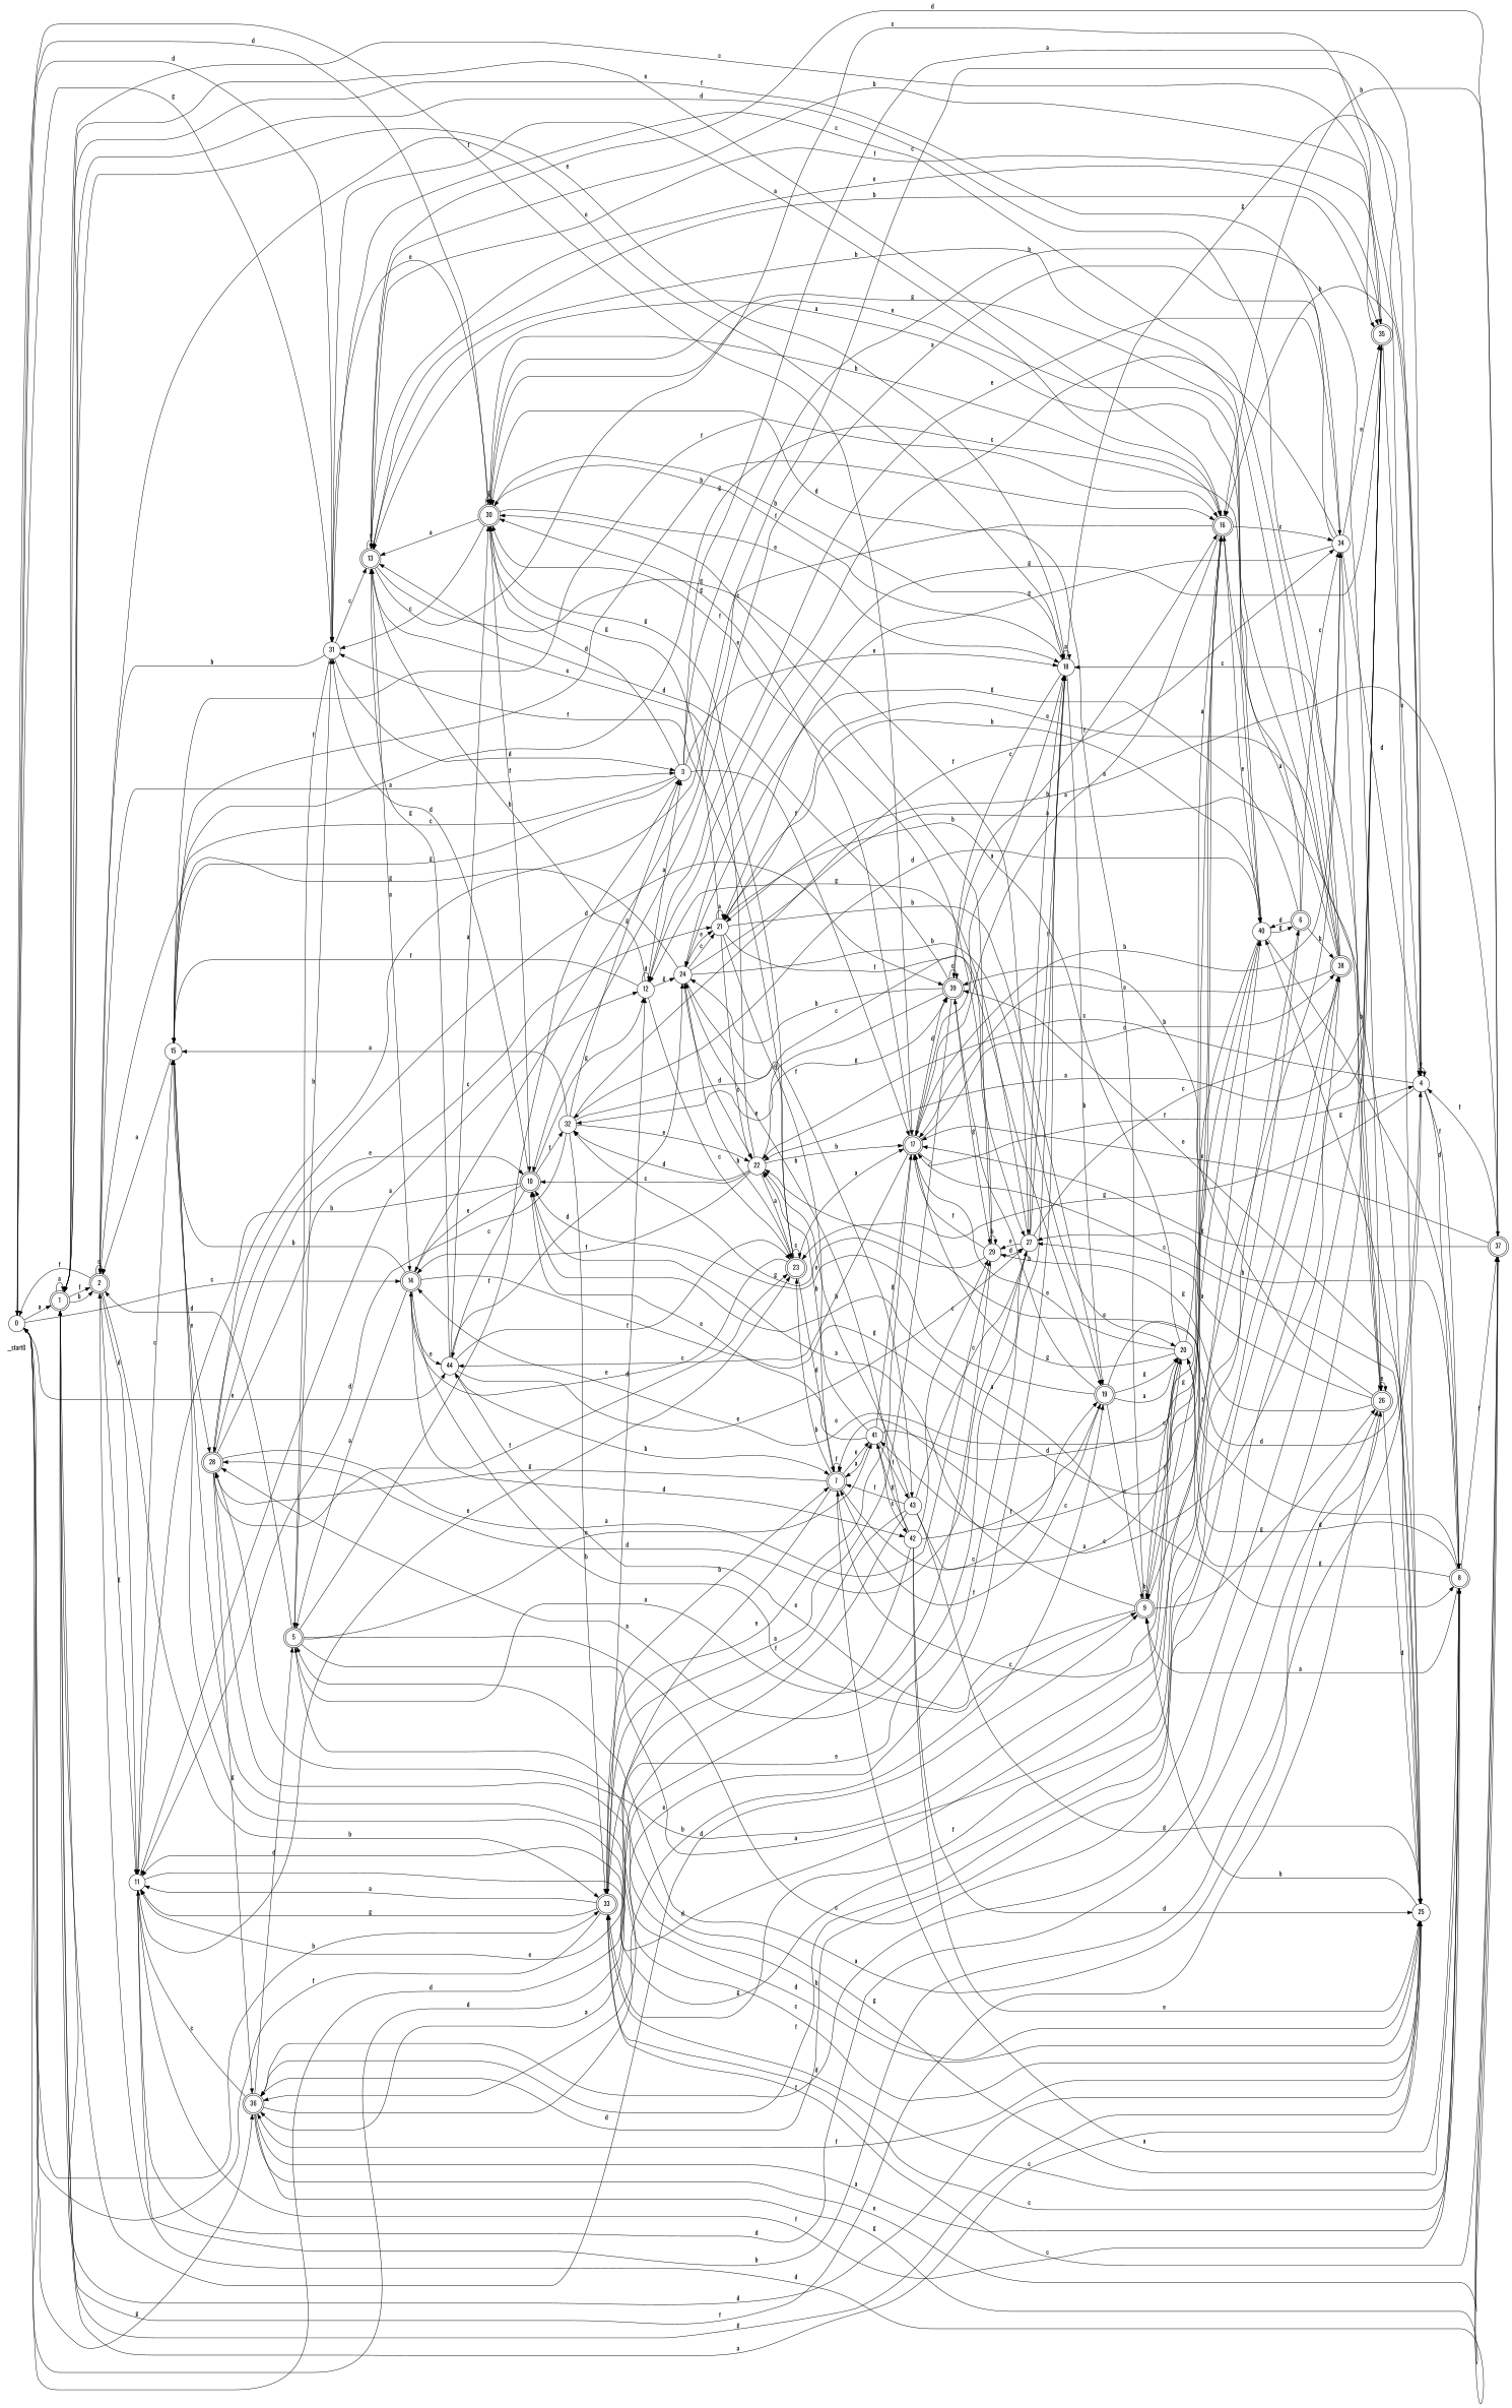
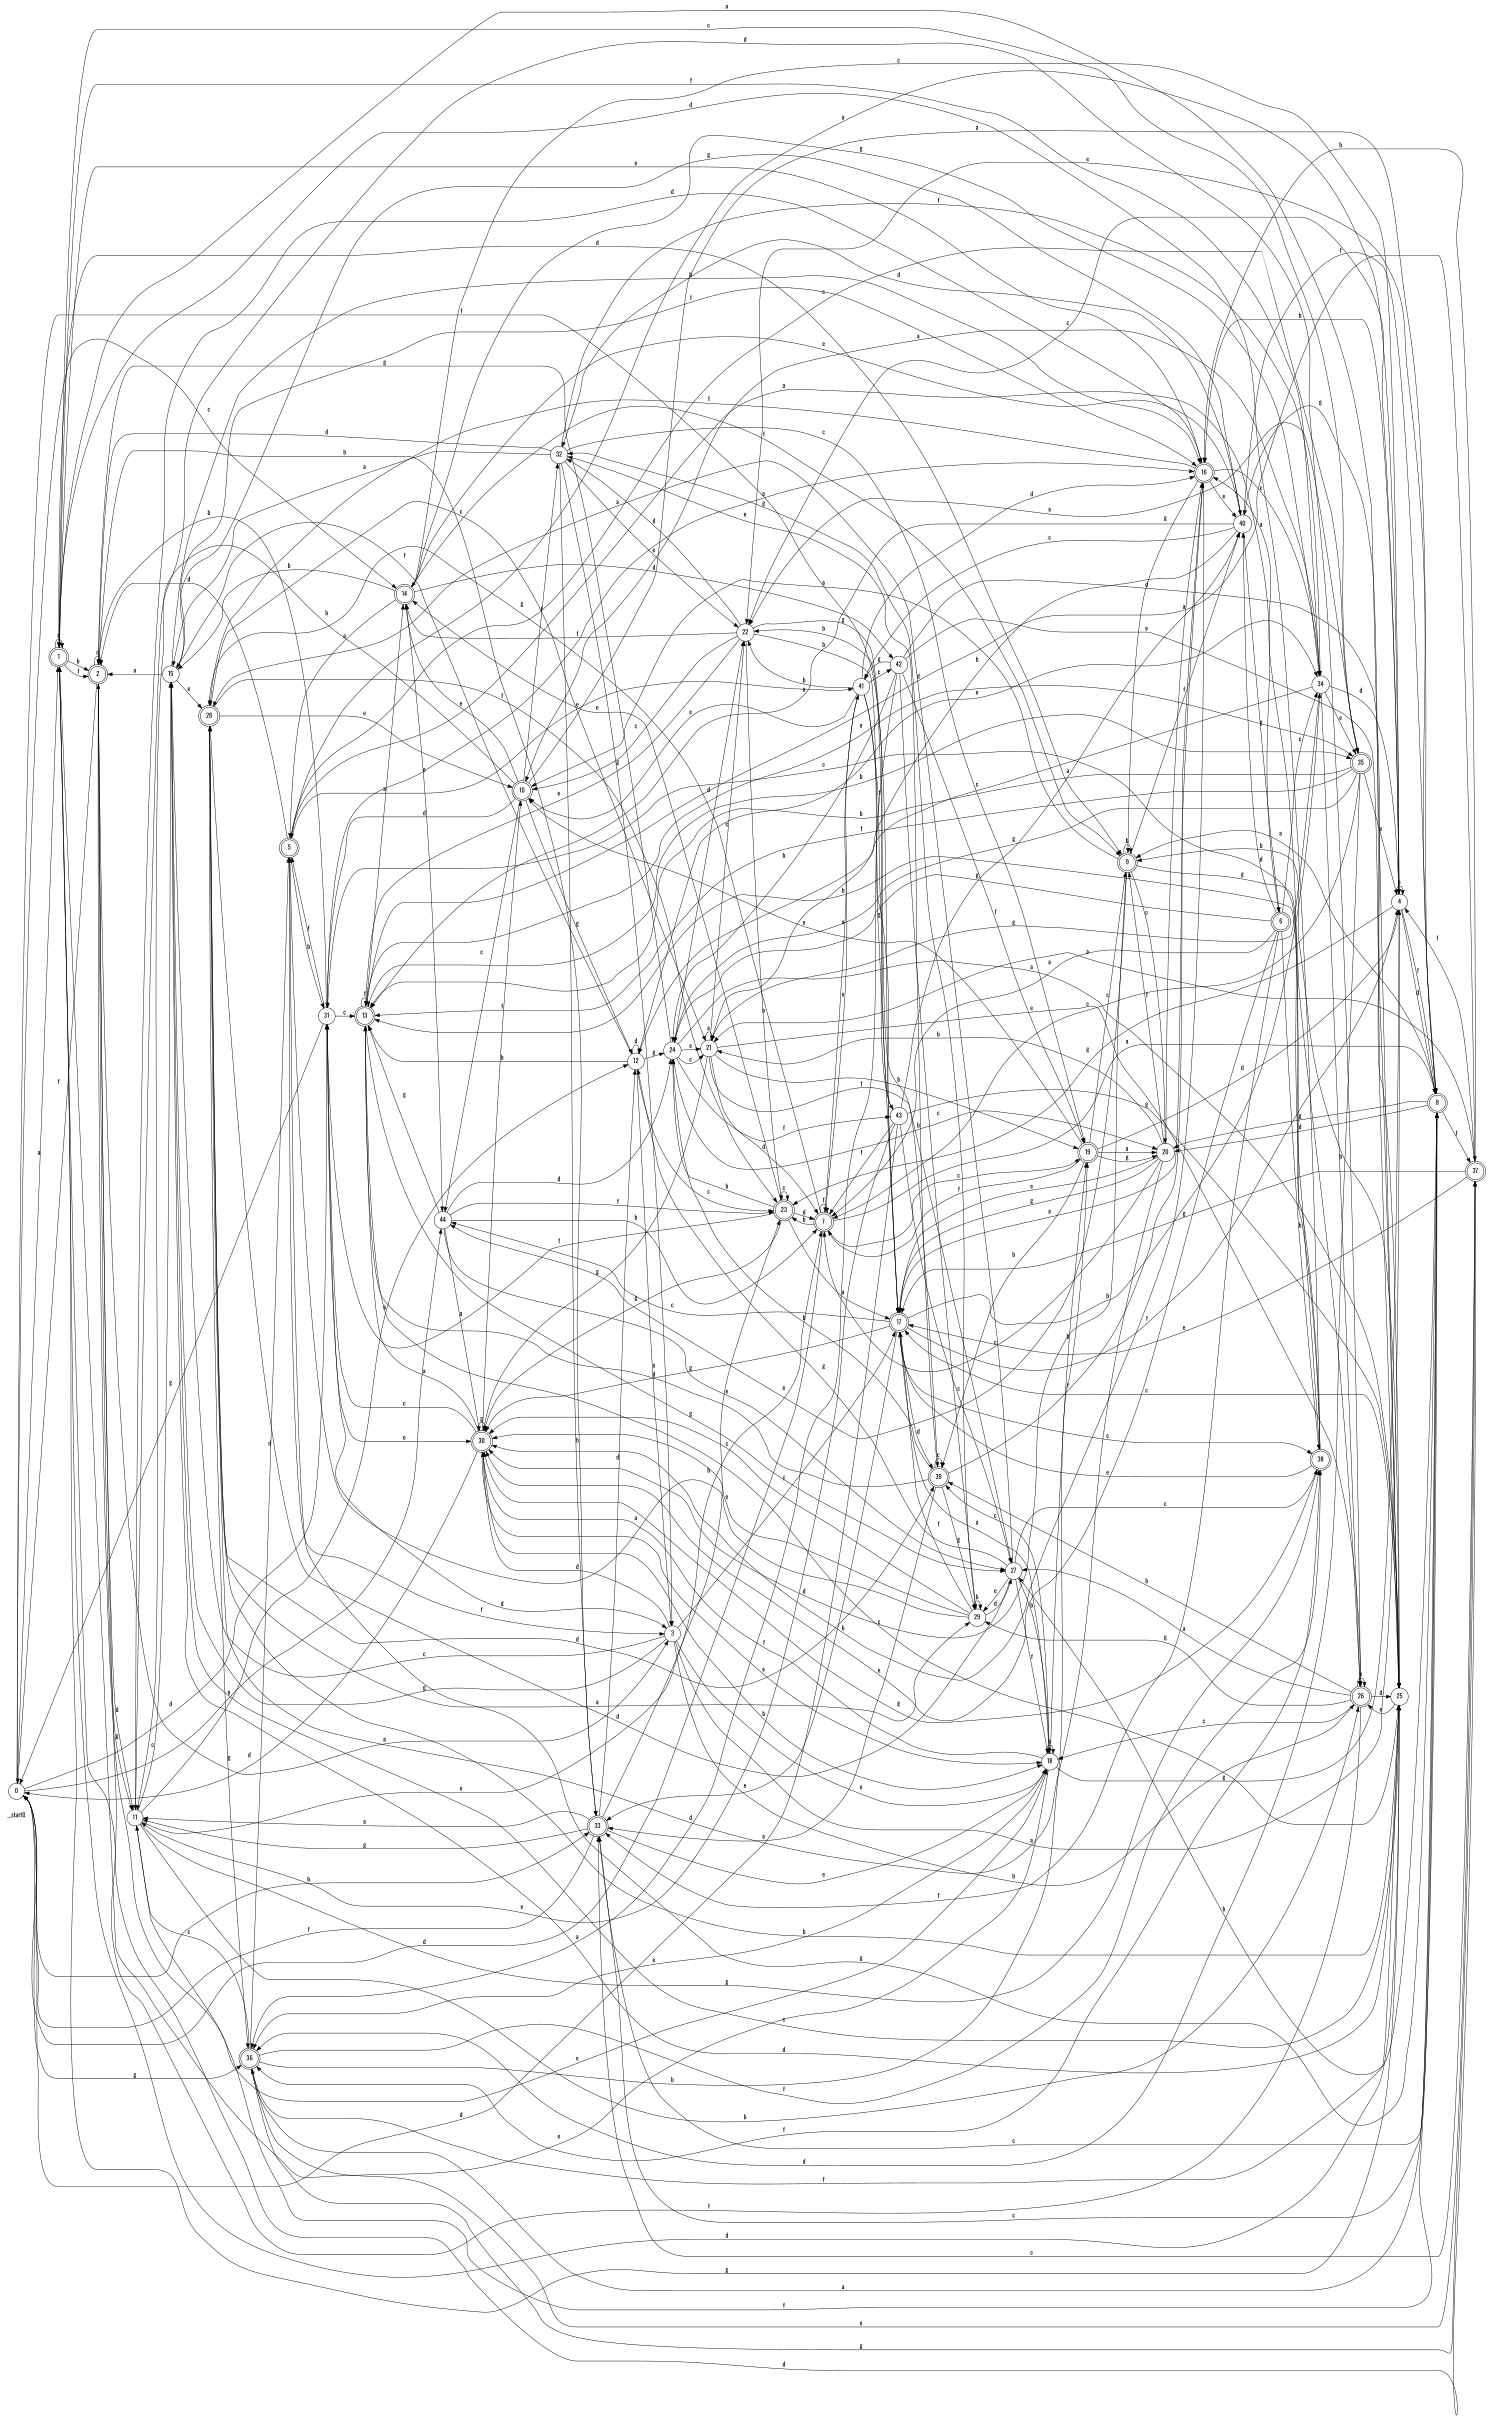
  digraph {
    fontname=Oswald
    rankdir=LR
    node [fontname=Oswald shape=doublecircle color=black fillcolor=white style=filled]
    edge [fontname=Oswald]
    __start0 [shape=none color="" fillcolor="" style=""]
    n2 [label=0 shape=circle]
    n3 [label=1 style="rounded,filled"]
    n4 [label=14 style="rounded,filled"]
    n5 [label=17 style="rounded,filled"]
    n6 [label=31 shape=circle]
    n7 [label=33 style="rounded,filled"]
    n8 [label=36 style="rounded,filled"]
    n9 [label=44 shape=circle]
    n10 [label=2 style="rounded,filled"]
    n11 [label=9 style="rounded,filled"]
    n12 [label=16 style="rounded,filled"]
    n13 [label=25 shape=circle]
    n14 [label=35 style="rounded,filled"]
    n15 [label=4 shape=circle]
    n16 [label=15 shape=circle]
    n17 [label=5 style="rounded,filled"]
    n18 [label=34 shape=circle]
    n19 [label=42 shape=circle]
    n20 [label=18 shape=circle]
    n21 [label=30]
    n22 [label=38 style="rounded,filled"]
    n23 [label=39]
    n24 [label=3 shape=circle]
    n25 [label=13 style="rounded,filled"]
    n26 [label=11 shape=circle]
    n27 [label=8 style="rounded,filled"]
    n28 [label=7 style="rounded,filled"]
    n29 [label=12 shape=circle]
    n30 [label=19 style="rounded,filled"]
    n31 [label=37 style="rounded,filled"]
    n32 [label=23 style="rounded,filled"]
    n33 [label=24 shape=circle]
    n34 [label=27 shape=circle]
    n35 [label=26 style="rounded,filled"]
    n36 [label=40 shape=circle]
    n37 [label=20 shape=circle]
    n38 [label=10 style="rounded,filled"]
    n39 [label=28 style="rounded,filled"]
    n40 [label=22 shape=circle]
    n41 [label=29 shape=circle]
    n42 [label=6 style="rounded,filled"]
    n43 [label=41 shape=circle]
    n44 [label=32 shape=circle]
    n45 [label=43 shape=circle]
    n46 [label=21 shape=circle]
    n2 -> n3 [label=a]
    n2 -> n4 [label=c]
    n2 -> n5 [label=f]
    n2 -> n6 [label=d]
    n2 -> n7 [label=b]
    n2 -> n8 [label=g]
    n2 -> n9 [label=e]
    n3 -> n3 [label=a]
    n3 -> n10 [label=b]
    n3 -> n10 [label=f]
    n3 -> n11 [label=d]
    n3 -> n12 [label=e]
    n3 -> n13 [label=g]
    n3 -> n14 [label=c]
    n4 -> n9 [label=e]
    n4 -> n11 [label=f]
    n4 -> n15 [label=c]
    n4 -> n16 [label=b]
    n4 -> n17 [label=a]
    n4 -> n18 [label=g]
    n4 -> n19 [label=d]
    n5 -> n7 [label=e]
    n5 -> n9 [label=c]
    n5 -> n15 [label=f]
    n5 -> n18 [label=b]
    n5 -> n20 [label=a]
    n5 -> n21 [label=g]
    n5 -> n22 [label=c]
    n5 -> n23 [label=d]
    n6 -> n2 [label=g]
    n6 -> n10 [label=b]
    n6 -> n12 [label=a]
    n6 -> n17 [label=f]
    n6 -> n21 [label=e]
    n6 -> n24 [label=d]
    n6 -> n25 [label=c]
    n7 -> n2 [label=f]
    n7 -> n20 [label=e]
    n7 -> n26 [label=a]
    n7 -> n26 [label=g]
    n7 -> n27 [label=c]
    n7 -> n28 [label=b]
    n7 -> n29 [label=d]
    n8 -> n17 [label=d]
    n8 -> n22 [label=f]
    n8 -> n26 [label=c]
    n8 -> n27 [label=a]
    n8 -> n30 [label=b]
    n8 -> n31 [label=e]
    n8 -> n31 [label=g]
    n9 -> n21 [label=a]
    n9 -> n25 [label=g]
    n9 -> n28 [label=b]
    n9 -> n32 [label=f]
    n9 -> n33 [label=d]
    n9 -> n34 [label=e]
    n10 -> n2 [label=f]
    n10 -> n7 [label=b]
    n10 -> n10 [label=c]
    n10 -> n20 [label=e]
    n10 -> n24 [label=a]
    n10 -> n26 [label=d]
    n10 -> n26 [label=g]
    n11 -> n9 [label=e]
    n11 -> n11 [label=b]
    n11 -> n21 [label=d]
    n11 -> n35 [label=g]
    n11 -> n36 [label=f]
    n11 -> n37 [label=c]
    n11 -> n38 [label=a]
    n12 -> n5 [label=a]
    n12 -> n11 [label=g]
    n12 -> n18 [label=c]
    n12 -> n21 [label=b]
    n12 -> n26 [label=d]
    n12 -> n36 [label=e]
    n12 -> n39 [label=f]
    n13 -> n3 [label=a]
    n13 -> n3 [label=d]
    n13 -> n5 [label=c]
    n13 -> n8 [label=f]
    n13 -> n11 [label=b]
-   n13 -> n23 [label=e]
+   n13 -> n35 [label=e]
    n13 -> n36 [label=g]
    n14 -> n8 [label=d]
    n14 -> n15 [label=e]
    n14 -> n25 [label=b]
    n14 -> n25 [label=f]
    n14 -> n28 [label=c]
    n14 -> n33 [label=g]
    n14 -> n40 [label=a]
    n15 -> n12 [label=b]
    n15 -> n15 [label=e]
    n15 -> n17 [label=a]
    n15 -> n27 [label=d]
    n15 -> n27 [label=f]
    n15 -> n32 [label=g]
    n15 -> n40 [label=c]
    n16 -> n10 [label=a]
    n16 -> n12 [label=b]
    n16 -> n12 [label=f]
    n16 -> n13 [label=c]
    n16 -> n13 [label=d]
    n16 -> n36 [label=g]
    n16 -> n39 [label=e]
    n17 -> n6 [label=b]
    n17 -> n10 [label=d]
    n17 -> n14 [label=c]
    n17 -> n24 [label=f]
    n17 -> n27 [label=g]
    n17 -> n42 [label=a]
    n17 -> n43 [label=e]
    n18 -> n3 [label=f]
    n18 -> n14 [label=e]
    n18 -> n15 [label=d]
    n18 -> n29 [label=c]
    n18 -> n35 [label=b]
    n18 -> n38 [label=a]
    n18 -> n46 [label=g]
    n19 -> n8 [label=a]
    n19 -> n13 [label=d]
    n19 -> n13 [label=e]
    n19 -> n30 [label=f]
    n19 -> n33 [label=b]
    n19 -> n41 [label=c]
    n19 -> n43 [label=g]
    n20 -> n3 [label=e]
    n20 -> n8 [label=e]
    n20 -> n15 [label=g]
    n20 -> n20 [label=a]
    n20 -> n21 [label=f]
    n20 -> n23 [label=c]
    n20 -> n30 [label=b]
    n21 -> n2 [label=d]
    n21 -> n6 [label=c]
    n21 -> n20 [label=b]
    n21 -> n20 [label=e]
    n21 -> n21 [label=g]
    n21 -> n25 [label=a]
    n21 -> n38 [label=f]
    n22 -> n3 [label=d]
    n22 -> n5 [label=e]
    n22 -> n6 [label=c]
    n22 -> n8 [label=f]
    n22 -> n12 [label=a]
    n22 -> n21 [label=g]
    n22 -> n25 [label=b]
    n23 -> n7 [label=a]
    n23 -> n12 [label=f]
    n23 -> n23 [label=c]
    n23 -> n25 [label=d]
    n23 -> n33 [label=b]
    n23 -> n41 [label=g]
    n23 -> n44 [label=e]
    n24 -> n5 [label=f]
    n24 -> n15 [label=a]
    n24 -> n16 [label=c]
    n24 -> n16 [label=g]
    n24 -> n20 [label=e]
    n24 -> n21 [label=d]
    n24 -> n35 [label=b]
    n25 -> n4 [label=a]
    n25 -> n13 [label=c]
    n25 -> n14 [label=b]
    n25 -> n14 [label=e]
    n25 -> n25 [label=f]
    n25 -> n31 [label=d]
    n25 -> n34 [label=g]
    n26 -> n16 [label=c]
    n26 -> n22 [label=g]
    n26 -> n27 [label=f]
    n26 -> n29 [label=a]
    n26 -> n32 [label=e]
    n26 -> n35 [label=b]
    n26 -> n35 [label=d]
    n27 -> n7 [label=c]
    n27 -> n11 [label=a]
    n27 -> n31 [label=f]
    n27 -> n34 [label=b]
    n27 -> n37 [label=d]
    n27 -> n37 [label=g]
    n27 -> n40 [label=e]
    n28 -> n2 [label=d]
    n28 -> n27 [label=a]
    n28 -> n28 [label=f]
    n28 -> n30 [label=c]
    n28 -> n32 [label=b]
    n28 -> n39 [label=g]
    n28 -> n43 [label=e]
    n29 -> n16 [label=f]
    n29 -> n18 [label=e]
    n29 -> n24 [label=a]
    n29 -> n25 [label=b]
    n29 -> n29 [label=d]
    n29 -> n32 [label=c]
    n29 -> n33 [label=g]
    n30 -> n11 [label=c]
    n30 -> n15 [label=d]
    n30 -> n23 [label=b]
    n30 -> n28 [label=f]
    n30 -> n37 [label=a]
    n30 -> n37 [label=g]
    n30 -> n38 [label=e]
    n31 -> n5 [label=e]
    n31 -> n5 [label=g]
    n31 -> n7 [label=c]
    n31 -> n10 [label=d]
    n31 -> n12 [label=b]
    n31 -> n15 [label=f]
    n31 -> n46 [label=a]
    n32 -> n4 [label=e]
    n32 -> n5 [label=a]
    n32 -> n6 [label=f]
    n32 -> n21 [label=g]
    n32 -> n28 [label=d]
    n32 -> n32 [label=c]
    n32 -> n33 [label=b]
    n33 -> n10 [label=g]
    n33 -> n13 [label=a]
    n33 -> n37 [label=b]
    n33 -> n40 [label=d]
    n33 -> n45 [label=f]
    n33 -> n46 [label=c]
    n33 -> n46 [label=e]
    n34 -> n20 [label=b]
    n34 -> n20 [label=f]
    n34 -> n22 [label=c]
    n34 -> n29 [label=g]
    n34 -> n39 [label=a]
    n34 -> n39 [label=d]
    n34 -> n41 [label=e]
    n35 -> n3 [label=f]
    n35 -> n13 [label=d]
    n35 -> n20 [label=c]
    n35 -> n23 [label=b]
    n35 -> n34 [label=a]
    n35 -> n35 [label=e]
    n35 -> n41 [label=g]
    n36 -> n4 [label=e]
    n36 -> n25 [label=a]
    n36 -> n27 [label=f]
    n36 -> n42 [label=g]
    n36 -> n43 [label=c]
    n36 -> n44 [label=d]
    n36 -> n46 [label=b]
    n37 -> n5 [label=e]
    n37 -> n5 [label=g]
    n37 -> n11 [label=f]
    n37 -> n12 [label=a]
    n37 -> n28 [label=c]
    n37 -> n39 [label=d]
    n37 -> n46 [label=b]
    n38 -> n4 [label=e]
    n38 -> n6 [label=d]
    n38 -> n9 [label=c]
    n38 -> n26 [label=b]
    n38 -> n27 [label=a]
    n38 -> n29 [label=g]
    n38 -> n44 [label=f]
    n39 -> n8 [label=g]
    n39 -> n13 [label=b]
    n39 -> n23 [label=d]
    n39 -> n32 [label=f]
    n39 -> n38 [label=e]
    n39 -> n41 [label=a]
    n39 -> n46 [label=c]
    n40 -> n4 [label=f]
    n40 -> n5 [label=b]
    n40 -> n23 [label=g]
    n40 -> n25 [label=e]
    n40 -> n32 [label=a]
    n40 -> n38 [label=c]
    n40 -> n44 [label=d]
    n41 -> n5 [label=f]
    n41 -> n17 [label=a]
    n41 -> n21 [label=c]
    n41 -> n21 [label=e]
    n41 -> n34 [label=d]
    n41 -> n41 [label=b]
    n41 -> n44 [label=g]
    n42 -> n7 [label=f]
    n42 -> n18 [label=c]
    n42 -> n21 [label=e]
    n42 -> n22 [label=b]
+   n42 -> n28 [label=a]
    n42 -> n33 [label=g]
    n42 -> n36 [label=d]
    n43 -> n5 [label=g]
    n43 -> n12 [label=d]
    n43 -> n19 [label=c]
    n43 -> n28 [label=a]
    n43 -> n38 [label=e]
    n43 -> n40 [label=b]
    n43 -> n45 [label=f]
    n44 -> n7 [label=b]
    n44 -> n16 [label=a]
    n44 -> n18 [label=f]
    n44 -> n24 [label=g]
-   n44 -> n26 [label=d]
+   n44 -> n10 [label=d]
    n44 -> n30 [label=c]
    n44 -> n40 [label=e]
    n45 -> n2 [label=d]
    n45 -> n13 [label=g]
    n45 -> n26 [label=e]
    n45 -> n28 [label=f]
    n45 -> n34 [label=c]
    n45 -> n36 [label=a]
    n45 -> n40 [label=b]
    n46 -> n21 [label=g]
    n46 -> n28 [label=d]
    n46 -> n30 [label=b]
    n46 -> n34 [label=f]
    n46 -> n35 [label=e]
    n46 -> n40 [label=c]
    n46 -> n46 [label=a]
  }
